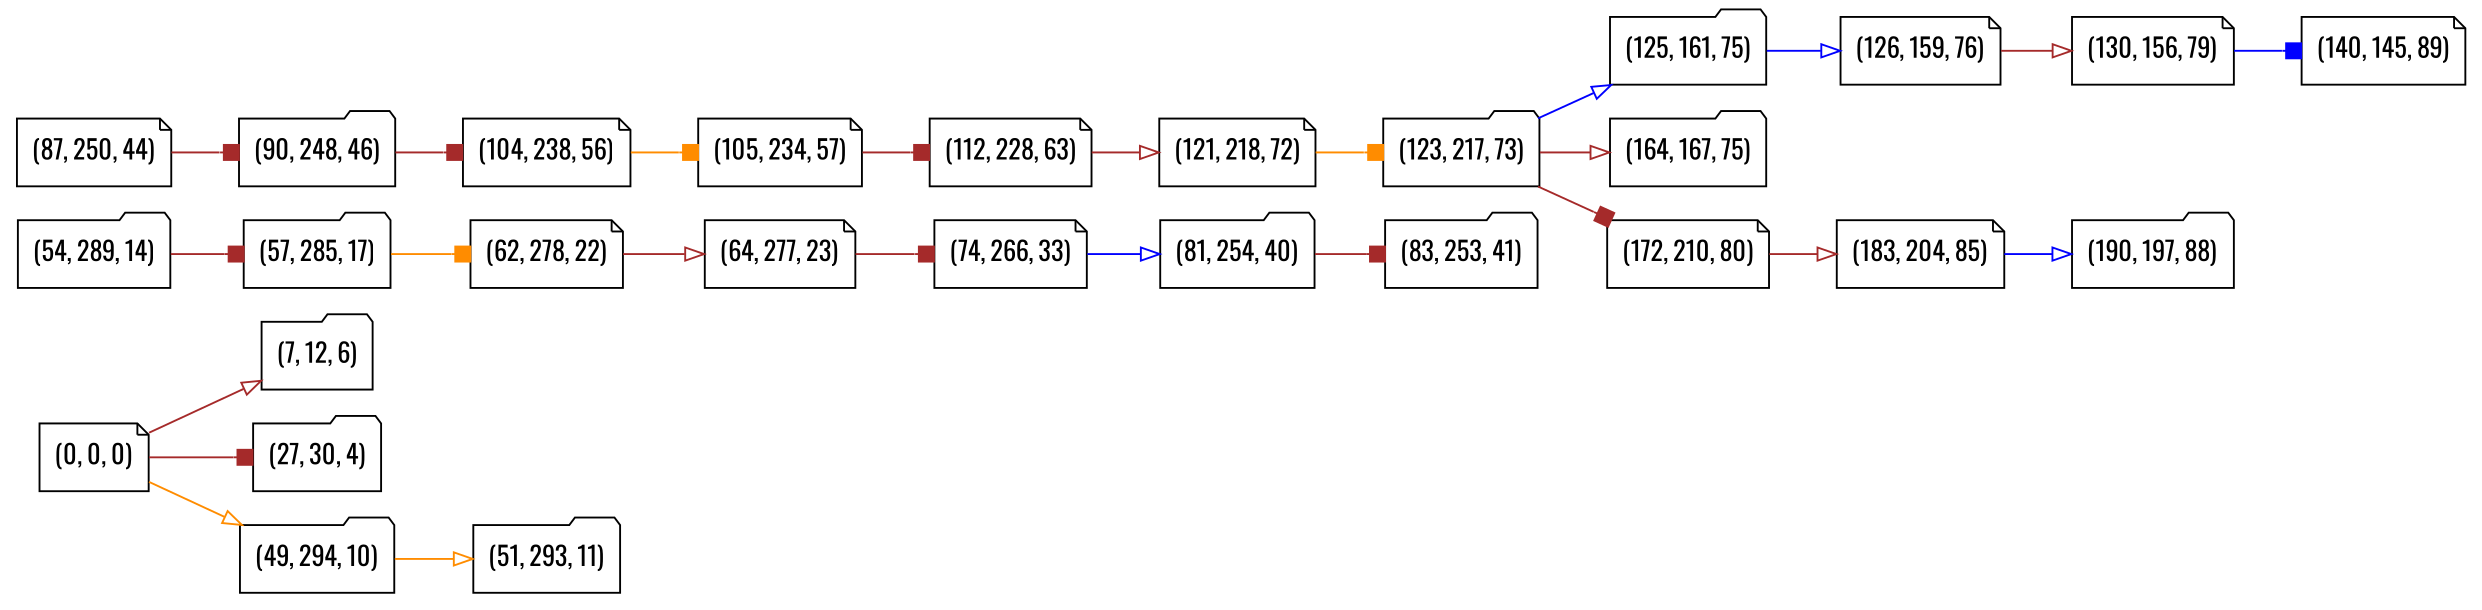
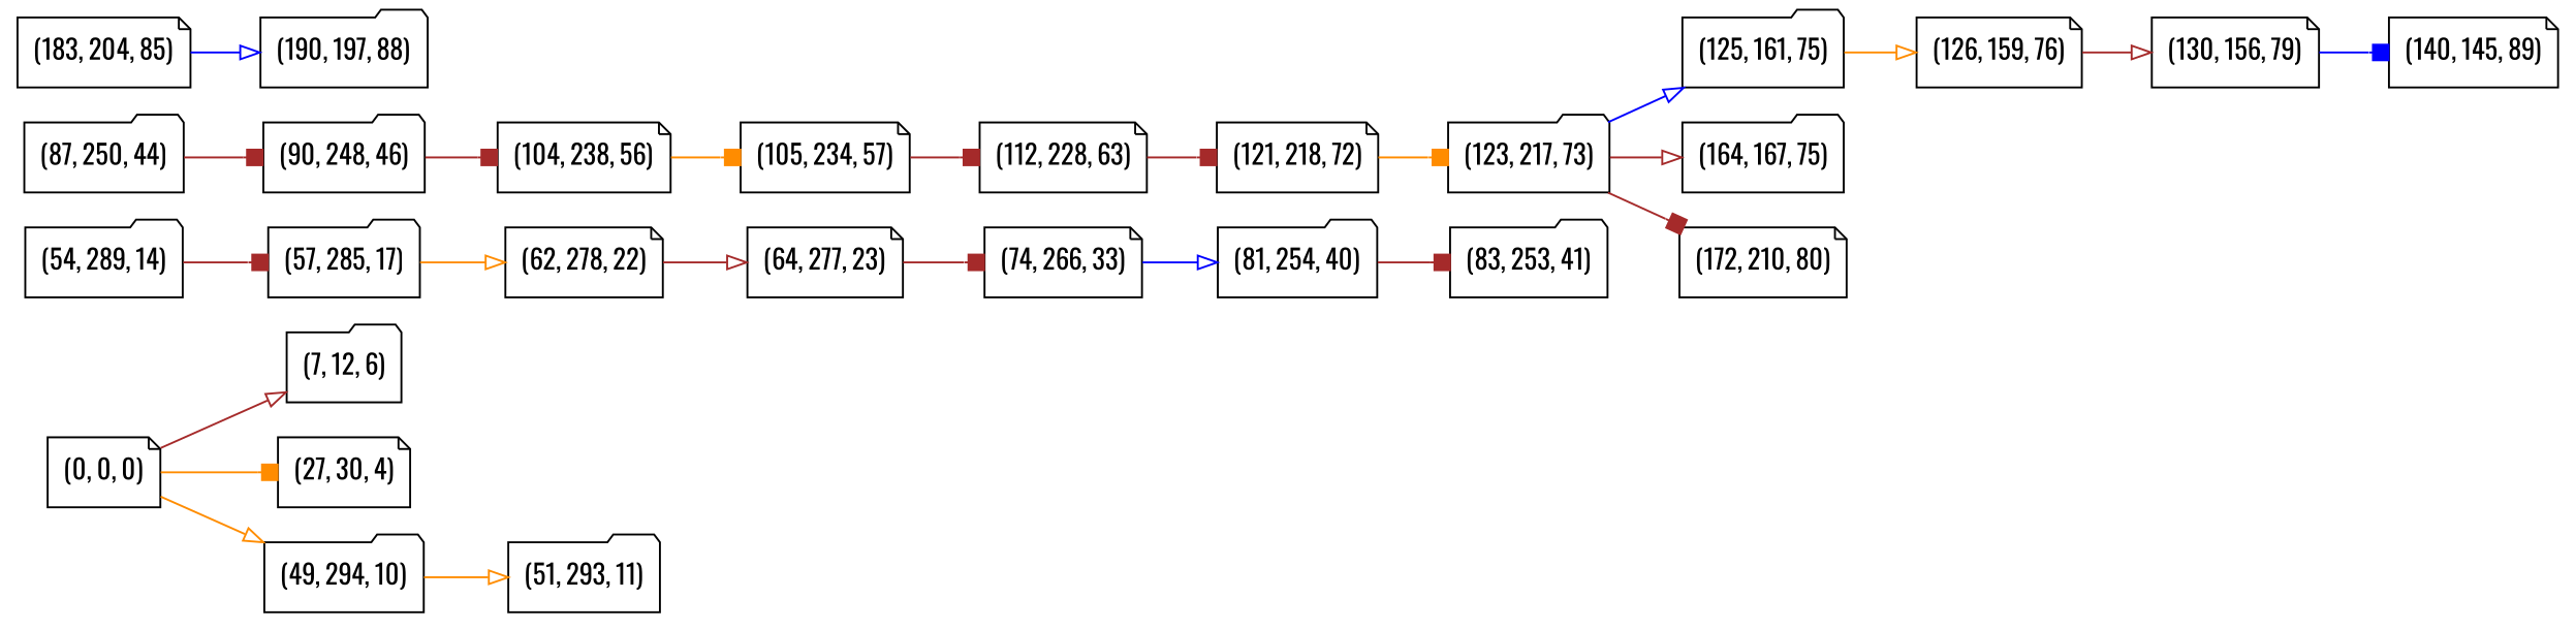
  digraph {
    fontname=Oswald
    rankdir=LR
    node [fontname=Oswald shape=note]
    edge [arrowhead=onormal color=brown fontname=Oswald]
    "(7, 12, 6)" [shape=folder]
    "(0, 0, 0)"
-   "(27, 30, 4)" [shape=folder]
+   "(27, 30, 4)"
    "(49, 294, 10)" [shape=folder]
    "(51, 293, 11)" [shape=folder]
    "(54, 289, 14)" [shape=folder]
    "(57, 285, 17)" [shape=folder]
    "(62, 278, 22)"
    "(64, 277, 23)"
    "(74, 266, 33)"
    "(81, 254, 40)" [shape=folder]
    "(83, 253, 41)" [shape=folder]
    "(90, 248, 46)" [shape=folder]
-   "(87, 250, 44)"
+   "(87, 250, 44)" [shape=folder]
    "(104, 238, 56)"
    "(105, 234, 57)"
    "(112, 228, 63)"
    "(121, 218, 72)"
    "(123, 217, 73)" [shape=folder]
    "(125, 161, 75)" [shape=folder]
    "(164, 167, 75)" [shape=folder]
    n22 [label="(172, 210, 80)"]
    "(126, 159, 76)"
    "(183, 204, 85)"
    "(130, 156, 79)"
    "(140, 145, 89)"
    "(190, 197, 88)" [shape=folder]
    "(0, 0, 0)" -> "(7, 12, 6)"
-   "(0, 0, 0)" -> "(27, 30, 4)" [arrowhead=box]
+   "(0, 0, 0)" -> "(27, 30, 4)" [arrowhead=box color=darkorange]
    "(0, 0, 0)" -> "(49, 294, 10)" [color=darkorange]
    "(49, 294, 10)" -> "(51, 293, 11)" [color=darkorange]
    "(54, 289, 14)" -> "(57, 285, 17)" [arrowhead=box]
-   "(57, 285, 17)" -> "(62, 278, 22)" [arrowhead=box color=darkorange]
+   "(57, 285, 17)" -> "(62, 278, 22)" [color=darkorange]
    "(62, 278, 22)" -> "(64, 277, 23)"
    "(64, 277, 23)" -> "(74, 266, 33)" [arrowhead=box]
    "(74, 266, 33)" -> "(81, 254, 40)" [color=blue]
    "(81, 254, 40)" -> "(83, 253, 41)" [arrowhead=box]
    "(90, 248, 46)" -> "(104, 238, 56)" [arrowhead=box]
    "(87, 250, 44)" -> "(90, 248, 46)" [arrowhead=box]
    "(104, 238, 56)" -> "(105, 234, 57)" [arrowhead=box color=darkorange]
    "(105, 234, 57)" -> "(112, 228, 63)" [arrowhead=box]
-   "(112, 228, 63)" -> "(121, 218, 72)"
+   "(112, 228, 63)" -> "(121, 218, 72)" [arrowhead=box]
    "(121, 218, 72)" -> "(123, 217, 73)" [arrowhead=box color=darkorange]
    "(123, 217, 73)" -> "(125, 161, 75)" [color=blue]
    "(123, 217, 73)" -> "(164, 167, 75)"
    "(123, 217, 73)" -> n22 [arrowhead=box]
-   "(125, 161, 75)" -> "(126, 159, 76)" [color=blue]
-   n22 -> "(183, 204, 85)"
+   "(125, 161, 75)" -> "(126, 159, 76)" [color=darkorange]
    "(126, 159, 76)" -> "(130, 156, 79)"
    "(183, 204, 85)" -> "(190, 197, 88)" [color=blue]
    "(130, 156, 79)" -> "(140, 145, 89)" [arrowhead=box color=blue]
  }
